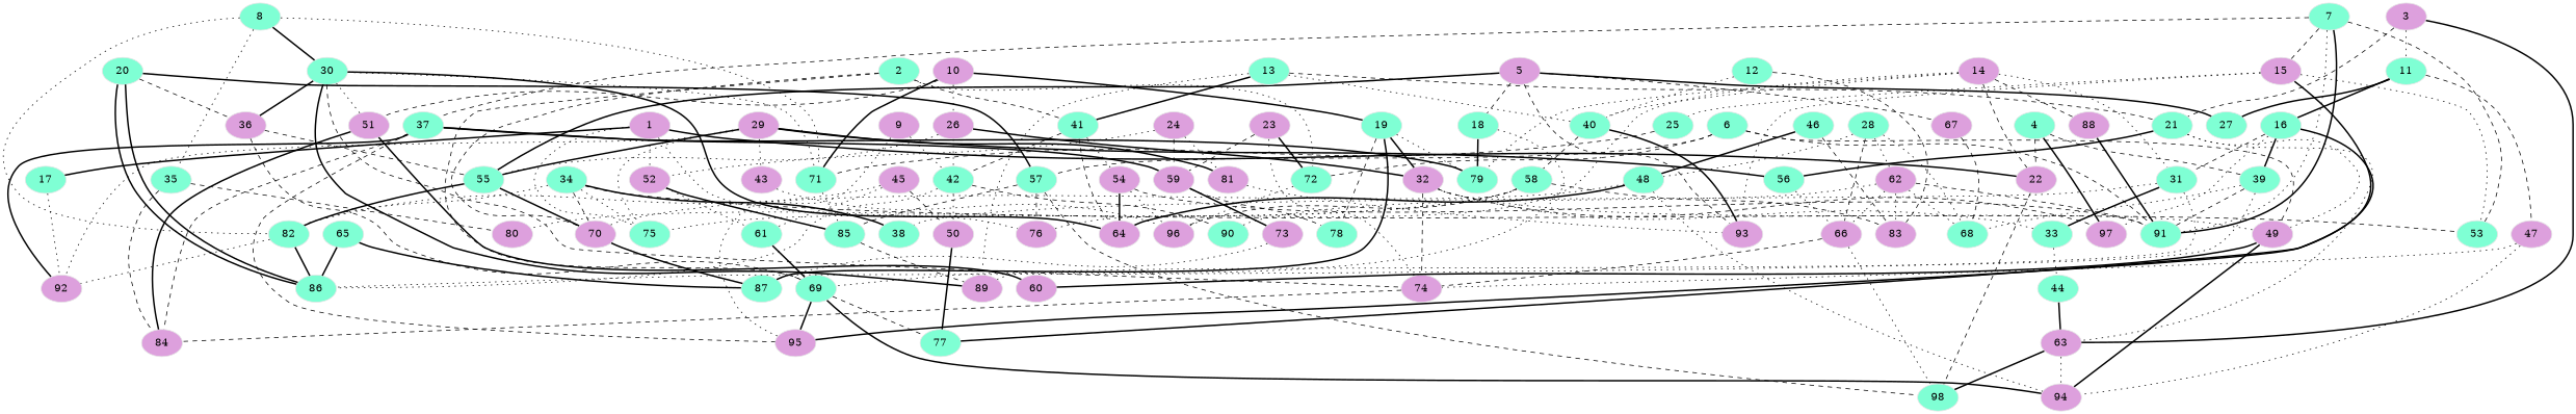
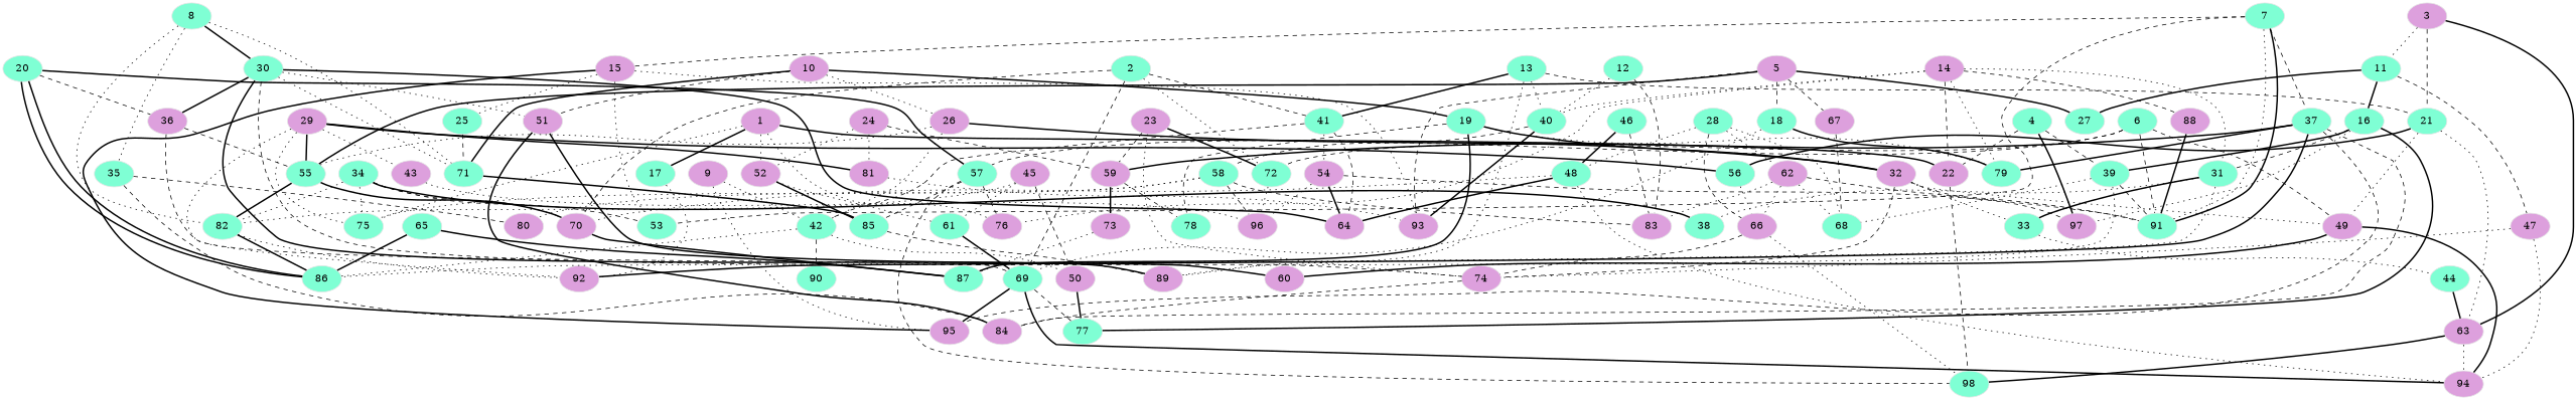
  graph {
    node [color=gray90 fillcolor=aquamarine style=filled]
    edge [style=dotted]
    1 [fillcolor=plum]
    17
    22 [fillcolor=plum]
    52 [fillcolor=plum]
    75
    76 [fillcolor=plum]
    92 [fillcolor=plum]
    98
    61
    85
    2
    41
    69
    70 [fillcolor=plum]
    72
    42
    64 [fillcolor=plum]
    54 [fillcolor=plum]
    66 [fillcolor=plum]
    74 [fillcolor=plum]
    95 [fillcolor=plum]
    77
    94 [fillcolor=plum]
    87
    96 [fillcolor=plum]
    3 [fillcolor=plum]
    11
    21
    63 [fillcolor=plum]
    27
    16
    47 [fillcolor=plum]
    49 [fillcolor=plum]
    56
    4
    39
    97 [fillcolor=plum]
    91
    89 [fillcolor=plum]
    68
    5 [fillcolor=plum]
    18
    55
    67 [fillcolor=plum]
    93 [fillcolor=plum]
    79
    82
    6
    57
    60 [fillcolor=plum]
    7
    15 [fillcolor=plum]
    37
    53
    25
    59 [fillcolor=plum]
    84 [fillcolor=plum]
    8
    30
    35
    71
    51 [fillcolor=plum]
    36 [fillcolor=plum]
    80 [fillcolor=plum]
    86
    9 [fillcolor=plum]
    50 [fillcolor=plum]
    90
    10 [fillcolor=plum]
    19
    26 [fillcolor=plum]
    32 [fillcolor=plum]
    78
    31
    12
    40
    83 [fillcolor=plum]
    58
    13
    14 [fillcolor=plum]
    88 [fillcolor=plum]
    33
    38
    20
    23 [fillcolor=plum]
    73 [fillcolor=plum]
    24 [fillcolor=plum]
    81 [fillcolor=plum]
    28
    48
    62 [fillcolor=plum]
    29 [fillcolor=plum]
    43 [fillcolor=plum]
    44
    34
    45 [fillcolor=plum]
    46
    65
    1 -- 17 [style=bold]
    1 -- 22 [style=bold]
    1 -- 52
    1 -- 75
    1 -- 76
    17 -- 92
    22 -- 98 [style=dashed]
    52 -- 61
    52 -- 85 [style=bold]
    61 -- 69 [style=bold]
    85 -- 89 [style=dashed]
    2 -- 41 [style=dashed]
    2 -- 69 [style=dashed]
    2 -- 70 [style=dashed]
    2 -- 72
    41 -- 42 [style=dashed]
    41 -- 64 [style=dashed]
    41 -- 54
    69 -- 95 [style=bold]
    69 -- 77 [style=dashed]
    69 -- 94 [style=bold]
    70 -- 87 [style=bold]
    72 -- 96
    42 -- 86
    42 -- 50
    42 -- 90 [style=dashed]
    54 -- 64 [style=bold]
    54 -- 96
    54 -- 91 [style=dashed]
    66 -- 98
    66 -- 74 [style=dashed]
    74 -- 84 [style=dashed]
    3 -- 11
    3 -- 21 [style=dashed]
    3 -- 63 [style=bold]
    11 -- 27 [style=bold]
    11 -- 16 [style=bold]
    11 -- 47 [style=dashed]
    21 -- 63
    21 -- 49
    21 -- 56 [style=bold]
    63 -- 98 [style=bold]
    63 -- 94
    16 -- 77 [style=bold]
    16 -- 39 [style=bold]
    16 -- 97
    16 -- 31 [style=dashed]
    47 -- 74
    47 -- 94
    49 -- 94 [style=bold]
    49 -- 60 [style=bold]
    56 -- 66
    4 -- 22 [style=dashed]
    4 -- 39 [style=dashed]
    4 -- 97 [style=bold]
    39 -- 91 [style=dashed]
    39 -- 89
    39 -- 68
    5 -- 27 [style=bold]
    5 -- 18 [style=dashed]
    5 -- 55 [style=bold]
    5 -- 67 [style=dashed]
    5 -- 93 [style=dashed]
    18 -- 69
    18 -- 79 [style=bold]
    55 -- 70 [style=bold]
    55 -- 82 [style=bold]
    67 -- 68 [style=dashed]
    82 -- 92
    82 -- 86 [style=bold]
    6 -- 72 [style=dashed]
    6 -- 49 [style=dashed]
    6 -- 91 [style=dashed]
    6 -- 57 [style=dashed]
    57 -- 76 [style=dashed]
    57 -- 98 [style=dashed]
    57 -- 85 [style=dashed]
    7 -- 91
    7 -- 91 [style=bold]
    7 -- 15 [style=dashed]
    7 -- 37 [style=dashed]
    7 -- 53 [style=dashed]
    15 -- 95 [style=bold]
    15 -- 93
    15 -- 53
    15 -- 25
    37 -- 92 [style=bold]
    37 -- 95 [style=dashed]
    37 -- 79 [style=bold]
    37 -- 59 [style=bold]
    37 -- 84 [style=dashed]
    25 -- 71 [style=dashed]
    59 -- 78 [style=dashed]
    59 -- 73 [style=bold]
    8 -- 82
    8 -- 30 [style=bold]
    8 -- 35
    8 -- 71
    30 -- 64 [style=bold]
    30 -- 74 [style=dashed]
    30 -- 89 [style=bold]
    30 -- 71
    30 -- 51
    30 -- 36 [style=bold]
    35 -- 84 [style=dashed]
    35 -- 80 [style=dashed]
-   71 -- 85
+   71 -- 85 [style=bold]
    51 -- 60 [style=bold]
    51 -- 84 [style=bold]
    36 -- 69 [style=dashed]
    36 -- 55 [style=dashed]
    9 -- 42
    9 -- 95
    50 -- 77 [style=bold]
    10 -- 71 [style=bold]
    10 -- 51 [style=dashed]
    10 -- 19 [style=bold]
    10 -- 26
    19 -- 87 [style=bold]
    19 -- 79
    19 -- 32 [style=bold]
    19 -- 78 [style=dashed]
    26 -- 42
    26 -- 55
    26 -- 32 [style=bold]
    32 -- 74 [style=dashed]
    32 -- 49
    32 -- 97 [style=dashed]
    32 -- 33
    31 -- 86
    31 -- 33 [style=bold]
    31 -- 38
    12 -- 40
    12 -- 83 [style=dashed]
    40 -- 93 [style=bold]
    40 -- 58 [style=dashed]
    58 -- 75
    58 -- 96 [style=dashed]
    58 -- 80
    58 -- 83 [style=dashed]
    13 -- 41 [style=bold]
    13 -- 21 [style=dashed]
    13 -- 89
    13 -- 40
    14 -- 22 [style=dashed]
    14 -- 76
    14 -- 79
    14 -- 31
    14 -- 40
    14 -- 88 [style=dashed]
    88 -- 91 [style=bold]
    33 -- 44
    20 -- 57 [style=bold]
    20 -- 36 [style=dashed]
    20 -- 86 [style=bold]
    20 -- 86 [style=bold]
    23 -- 72 [style=bold]
    23 -- 74
    23 -- 59 [style=dashed]
    73 -- 87
    24 -- 52
    24 -- 59 [style=dashed]
    24 -- 81
    81 -- 93
    28 -- 66 [style=dashed]
    28 -- 68
    28 -- 48
    28 -- 62
    48 -- 70
    48 -- 64 [style=bold]
    48 -- 94
    62 -- 66
    62 -- 91 [style=dashed]
    62 -- 68
-   62 -- 90
    62 -- 83
    29 -- 75
    29 -- 92
    29 -- 56 [style=bold]
    29 -- 55 [style=bold]
    29 -- 81 [style=bold]
    29 -- 43
    43 -- 96
    44 -- 63 [style=bold]
    34 -- 75
    34 -- 70 [style=dashed]
    34 -- 82
    34 -- 53 [style=dashed]
    34 -- 38 [style=bold]
    45 -- 61
    45 -- 82
    45 -- 50 [style=dashed]
    46 -- 83 [style=dashed]
    46 -- 48 [style=bold]
    65 -- 87 [style=bold]
    65 -- 86 [style=bold]
  }
